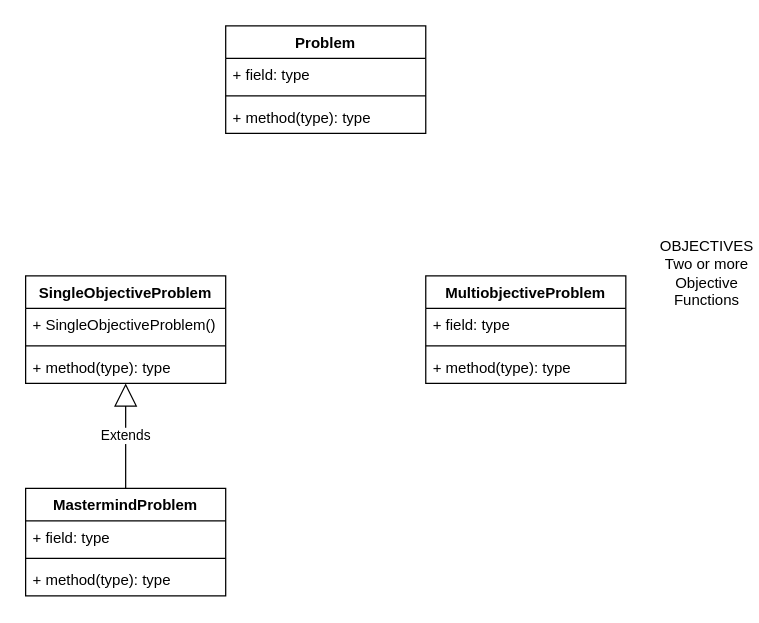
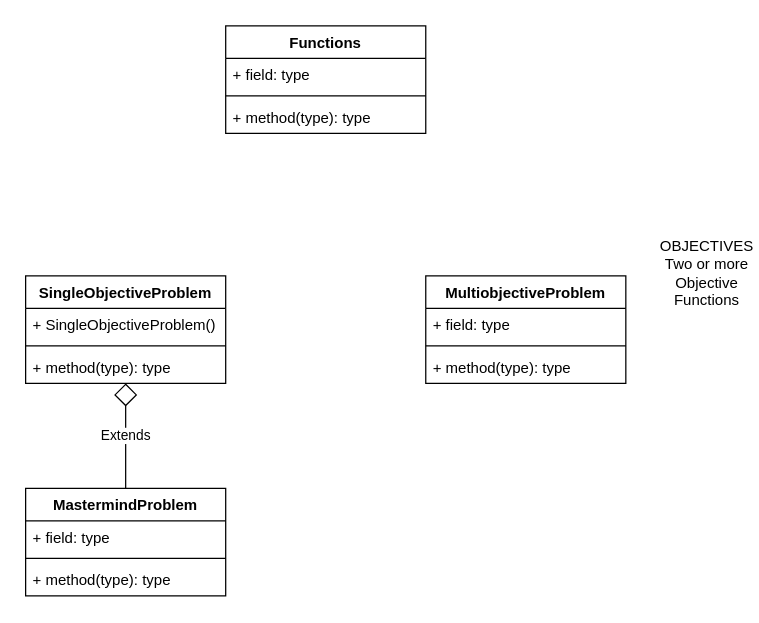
  <mxCell id="0" />
  <mxCell id="1" parent="0" />
- <mxCell id="2" value="Problem" style="swimlane;fontStyle=1;align=center;verticalAlign=top;childLayout=stackLayout;horizontal=1;startSize=26;horizontalStack=0;resizeParent=1;resizeParentMax=0;resizeLast=0;collapsible=1;marginBottom=0;" vertex="1" parent="1"><mxGeometry x="180" y="20" width="160" height="86" as="geometry" /></mxCell>
+ <mxCell id="2" value="Functions" style="swimlane;fontStyle=1;align=center;verticalAlign=top;childLayout=stackLayout;horizontal=1;startSize=26;horizontalStack=0;resizeParent=1;resizeParentMax=0;resizeLast=0;collapsible=1;marginBottom=0;" vertex="1" parent="1"><mxGeometry x="180" y="20" width="160" height="86" as="geometry" /></mxCell>
  <mxCell id="3" value="+ field: type" style="text;strokeColor=none;fillColor=none;align=left;verticalAlign=top;spacingLeft=4;spacingRight=4;overflow=hidden;rotatable=0;points=[[0,0.5],[1,0.5]];portConstraint=eastwest;" vertex="1" parent="2"><mxGeometry y="26" width="160" height="26" as="geometry" /></mxCell>
  <mxCell id="4" value="" style="line;strokeWidth=1;fillColor=none;align=left;verticalAlign=middle;spacingTop=-1;spacingLeft=3;spacingRight=3;rotatable=0;labelPosition=right;points=[];portConstraint=eastwest;" vertex="1" parent="2"><mxGeometry y="52" width="160" height="8" as="geometry" /></mxCell>
  <mxCell id="5" value="+ method(type): type" style="text;strokeColor=none;fillColor=none;align=left;verticalAlign=top;spacingLeft=4;spacingRight=4;overflow=hidden;rotatable=0;points=[[0,0.5],[1,0.5]];portConstraint=eastwest;" vertex="1" parent="2"><mxGeometry y="60" width="160" height="26" as="geometry" /></mxCell>
  <mxCell id="6" value="SingleObjectiveProblem" style="swimlane;fontStyle=1;align=center;verticalAlign=top;childLayout=stackLayout;horizontal=1;startSize=26;horizontalStack=0;resizeParent=1;resizeParentMax=0;resizeLast=0;collapsible=1;marginBottom=0;" vertex="1" parent="1"><mxGeometry x="20" y="220" width="160" height="86" as="geometry" /></mxCell>
  <mxCell id="7" value="+ SingleObjectiveProblem()" style="text;strokeColor=none;fillColor=none;align=left;verticalAlign=top;spacingLeft=4;spacingRight=4;overflow=hidden;rotatable=0;points=[[0,0.5],[1,0.5]];portConstraint=eastwest;" vertex="1" parent="6"><mxGeometry y="26" width="160" height="26" as="geometry" /></mxCell>
  <mxCell id="8" value="" style="line;strokeWidth=1;fillColor=none;align=left;verticalAlign=middle;spacingTop=-1;spacingLeft=3;spacingRight=3;rotatable=0;labelPosition=right;points=[];portConstraint=eastwest;" vertex="1" parent="6"><mxGeometry y="52" width="160" height="8" as="geometry" /></mxCell>
  <mxCell id="9" value="+ method(type): type" style="text;strokeColor=none;fillColor=none;align=left;verticalAlign=top;spacingLeft=4;spacingRight=4;overflow=hidden;rotatable=0;points=[[0,0.5],[1,0.5]];portConstraint=eastwest;" vertex="1" parent="6"><mxGeometry y="60" width="160" height="26" as="geometry" /></mxCell>
  <mxCell id="10" value="MultiobjectiveProblem" style="swimlane;fontStyle=1;align=center;verticalAlign=top;childLayout=stackLayout;horizontal=1;startSize=26;horizontalStack=0;resizeParent=1;resizeParentMax=0;resizeLast=0;collapsible=1;marginBottom=0;" vertex="1" parent="1"><mxGeometry x="340" y="220" width="160" height="86" as="geometry" /></mxCell>
  <mxCell id="11" value="+ field: type" style="text;strokeColor=none;fillColor=none;align=left;verticalAlign=top;spacingLeft=4;spacingRight=4;overflow=hidden;rotatable=0;points=[[0,0.5],[1,0.5]];portConstraint=eastwest;" vertex="1" parent="10"><mxGeometry y="26" width="160" height="26" as="geometry" /></mxCell>
  <mxCell id="12" value="" style="line;strokeWidth=1;fillColor=none;align=left;verticalAlign=middle;spacingTop=-1;spacingLeft=3;spacingRight=3;rotatable=0;labelPosition=right;points=[];portConstraint=eastwest;" vertex="1" parent="10"><mxGeometry y="52" width="160" height="8" as="geometry" /></mxCell>
  <mxCell id="13" value="+ method(type): type" style="text;strokeColor=none;fillColor=none;align=left;verticalAlign=top;spacingLeft=4;spacingRight=4;overflow=hidden;rotatable=0;points=[[0,0.5],[1,0.5]];portConstraint=eastwest;" vertex="1" parent="10"><mxGeometry y="60" width="160" height="26" as="geometry" /></mxCell>
  <mxCell id="14" value="MastermindProblem" style="swimlane;fontStyle=1;align=center;verticalAlign=top;childLayout=stackLayout;horizontal=1;startSize=26;horizontalStack=0;resizeParent=1;resizeParentMax=0;resizeLast=0;collapsible=1;marginBottom=0;" vertex="1" parent="1"><mxGeometry x="20" y="390" width="160" height="86" as="geometry" /></mxCell>
  <mxCell id="15" value="+ field: type" style="text;strokeColor=none;fillColor=none;align=left;verticalAlign=top;spacingLeft=4;spacingRight=4;overflow=hidden;rotatable=0;points=[[0,0.5],[1,0.5]];portConstraint=eastwest;" vertex="1" parent="14"><mxGeometry y="26" width="160" height="26" as="geometry" /></mxCell>
  <mxCell id="16" value="" style="line;strokeWidth=1;fillColor=none;align=left;verticalAlign=middle;spacingTop=-1;spacingLeft=3;spacingRight=3;rotatable=0;labelPosition=right;points=[];portConstraint=eastwest;" vertex="1" parent="14"><mxGeometry y="52" width="160" height="8" as="geometry" /></mxCell>
  <mxCell id="17" value="+ method(type): type" style="text;strokeColor=none;fillColor=none;align=left;verticalAlign=top;spacingLeft=4;spacingRight=4;overflow=hidden;rotatable=0;points=[[0,0.5],[1,0.5]];portConstraint=eastwest;" vertex="1" parent="14"><mxGeometry y="60" width="160" height="26" as="geometry" /></mxCell>
- <mxCell id="18" value="Extends" style="endArrow=block;endSize=16;endFill=0;html=1;edgeStyle=orthogonalEdgeStyle;" edge="1" parent="1" source="14" target="6"><mxGeometry width="160" relative="1" as="geometry"><mxPoint x="110" y="230" as="sourcePoint" /><mxPoint x="270" y="116" as="targetPoint" /></mxGeometry></mxCell>
+ <mxCell id="18" value="Extends" style="endArrow=diamond;endSize=16;endFill=0;html=1;edgeStyle=orthogonalEdgeStyle;" edge="1" parent="1" source="14" target="6"><mxGeometry width="160" relative="1" as="geometry"><mxPoint x="110" y="230" as="sourcePoint" /><mxPoint x="270" y="116" as="targetPoint" /></mxGeometry></mxCell>
  <mxCell id="19" value="OBJECTIVES&lt;br&gt;Two or more Objective Functions" style="text;html=1;strokeColor=none;fillColor=none;align=center;verticalAlign=middle;whiteSpace=wrap;rounded=0;" vertex="1" parent="1"><mxGeometry x="545" y="208" width="40" height="20" as="geometry" /></mxCell>
